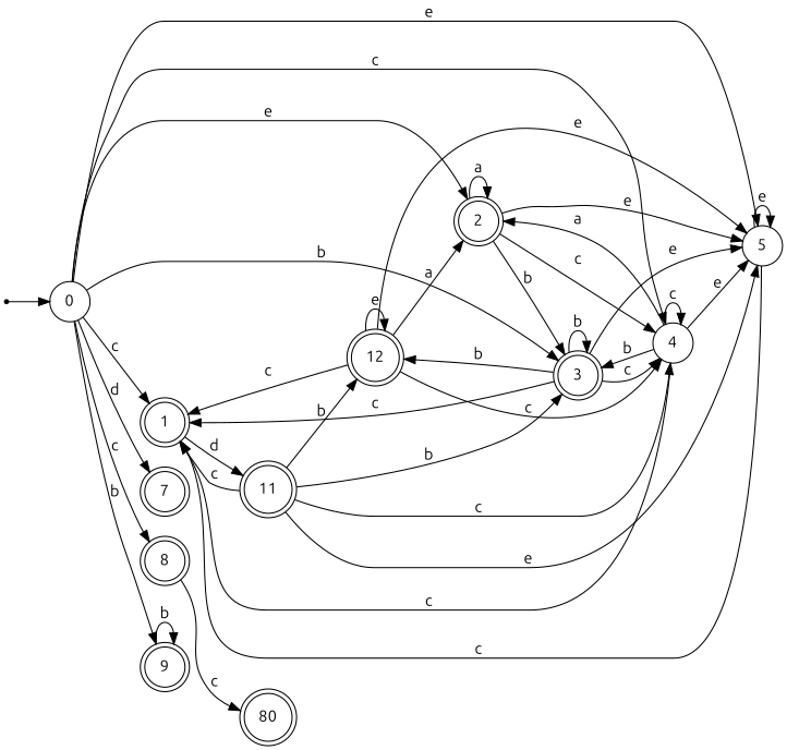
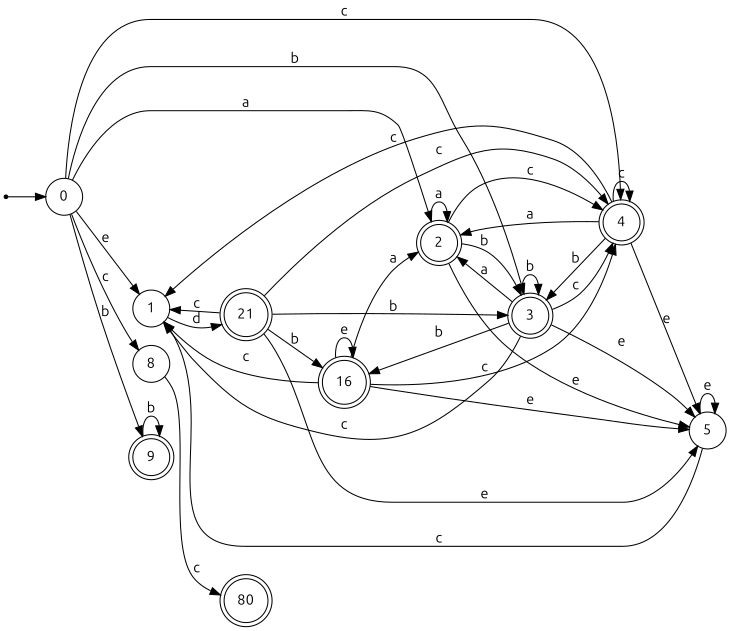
  digraph {
    fontname=Ubuntu
    rankdir=LR
    node [fontname=Ubuntu shape=doublecircle]
    edge [fontname=Ubuntu]
    dummy0 [shape=point]
    0 [shape=circle]
-   1
+   1 [shape=circle]
    2
    3
-   4 [shape=circle]
+   4
    5 [shape=circle]
-   7
-   8
+   8 [shape=circle]
    9
-   11
-   12
+   11 [label=21]
+   12 [label=16]
    n13 [label=80]
    dummy0 -> 0
-   0 -> 1 [label=c]
-   0 -> 2 [label=e]
+   0 -> 1 [label=e]
+   0 -> 2 [label=a]
    0 -> 3 [label=b]
    0 -> 4 [label=c]
-   0 -> 5 [label=e]
-   0 -> 7 [label=d]
    0 -> 8 [label=c]
    0 -> 9 [label=b]
    1 -> 11 [label=d]
    2 -> 2 [label=a]
    2 -> 3 [label=b]
    2 -> 4 [label=c]
    2 -> 5 [label=e]
    3 -> 1 [label=c]
+   3 -> 2 [label=a]
    3 -> 3 [label=b]
    3 -> 4 [label=c]
    3 -> 5 [label=e]
    3 -> 12 [label=b]
    4 -> 1 [label=c]
    4 -> 2 [label=a]
    4 -> 3 [label=b]
    4 -> 4 [label=c]
    4 -> 5 [label=e]
    5 -> 1 [label=c]
    5 -> 5 [label=e]
    8 -> n13 [label=c]
    9 -> 9 [label=b]
    11 -> 1 [label=c]
    11 -> 3 [label=b]
    11 -> 4 [label=c]
    11 -> 5 [label=e]
    11 -> 12 [label=b]
    12 -> 1 [label=c]
    12 -> 2 [label=a]
    12 -> 4 [label=c]
    12 -> 5 [label=e]
    12 -> 12 [label=e]
  }
